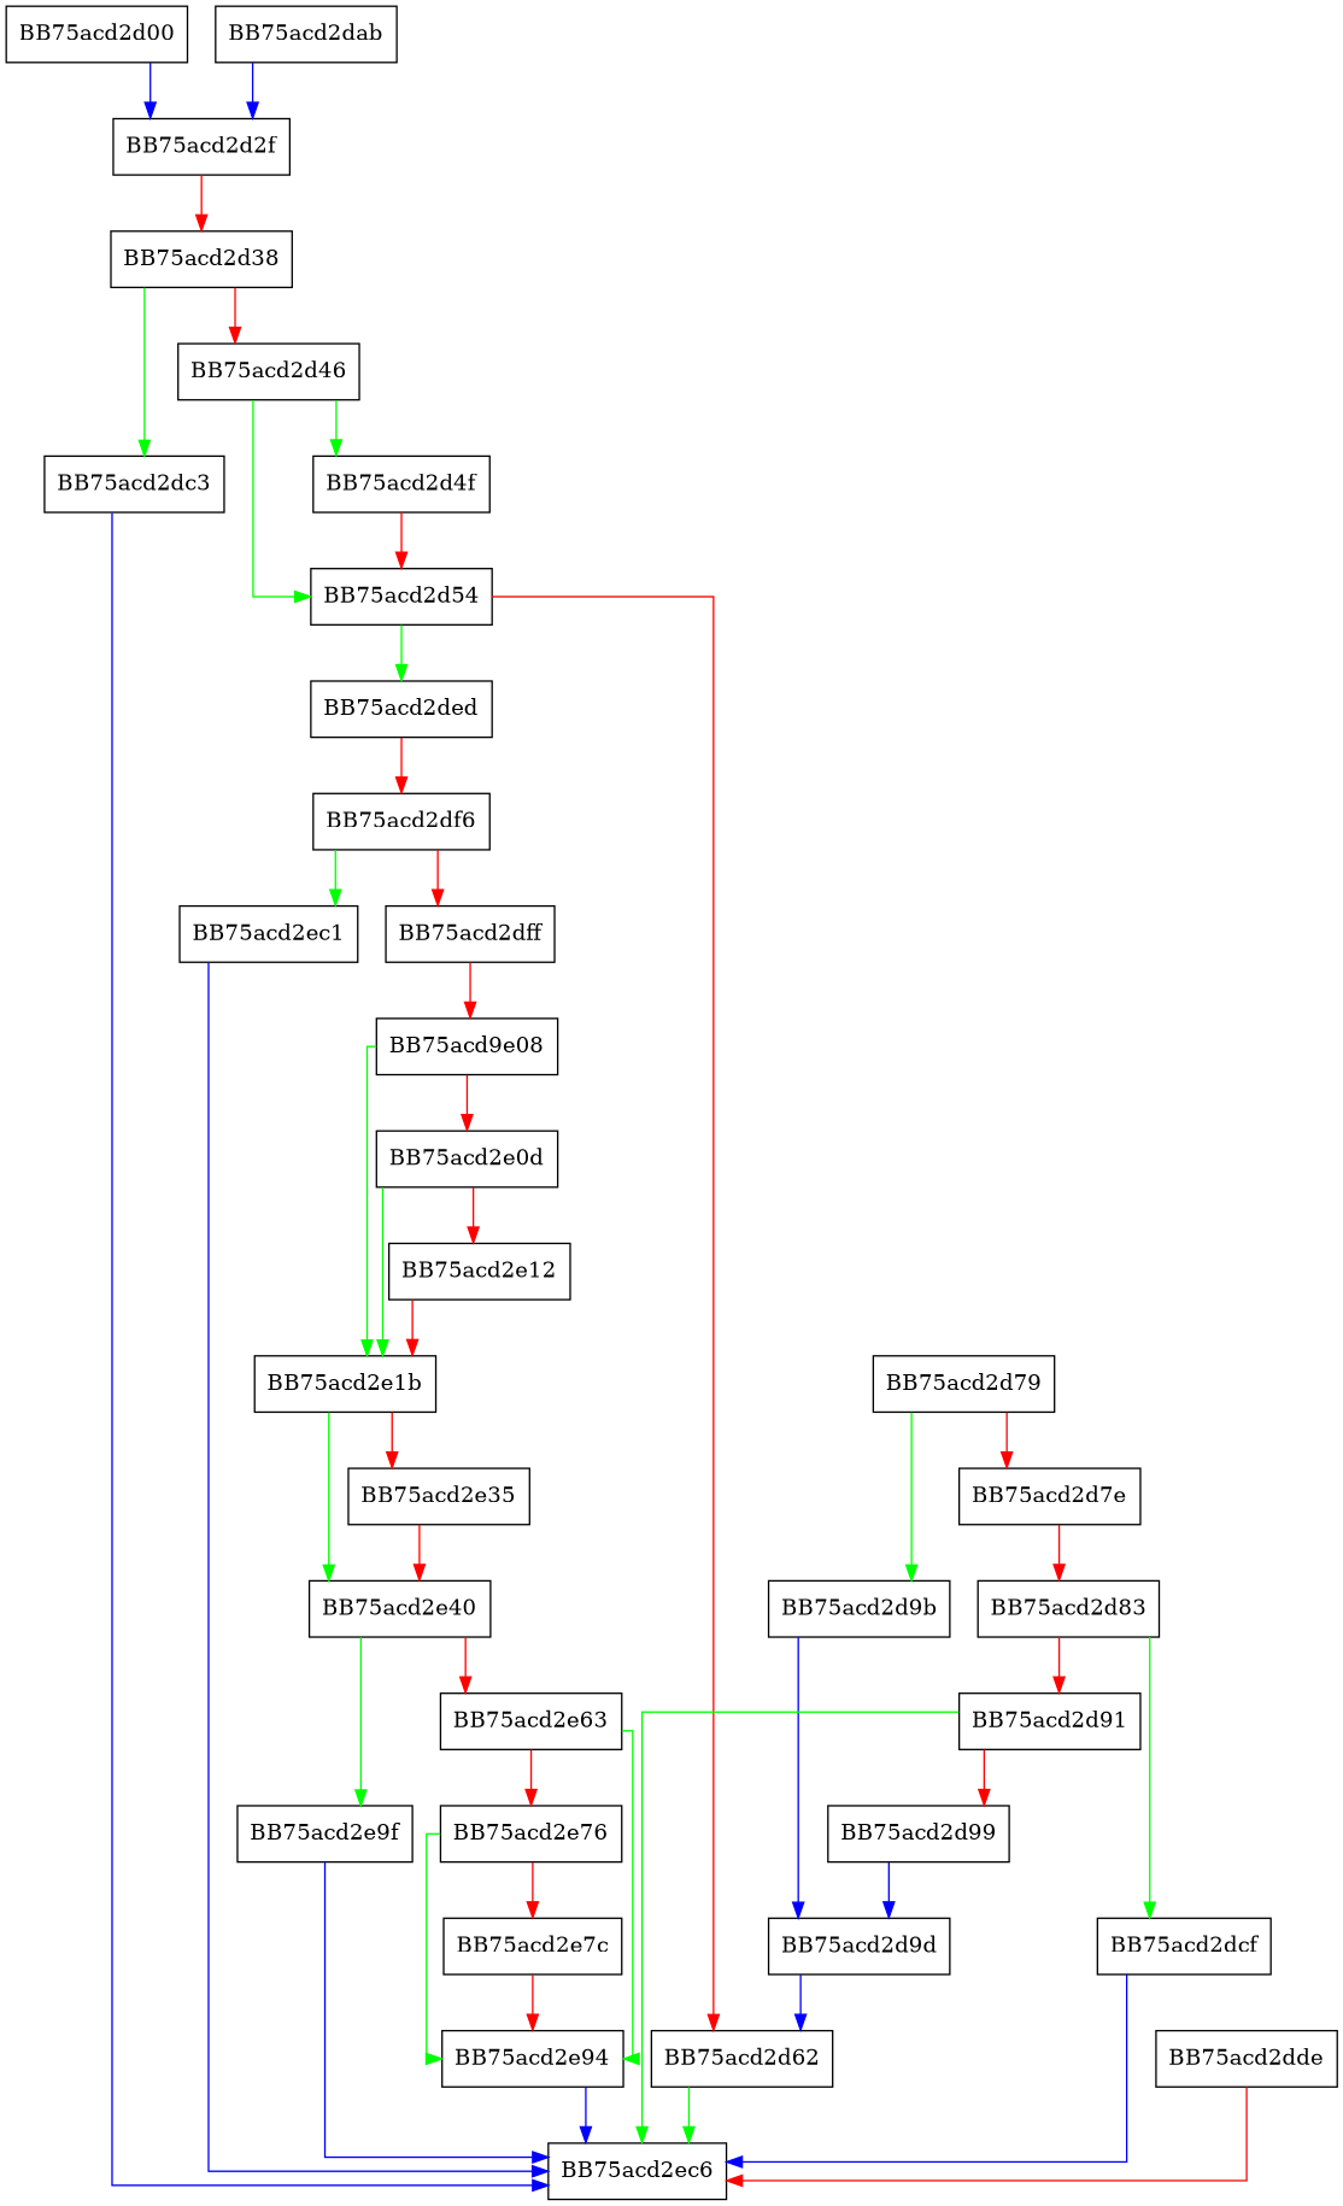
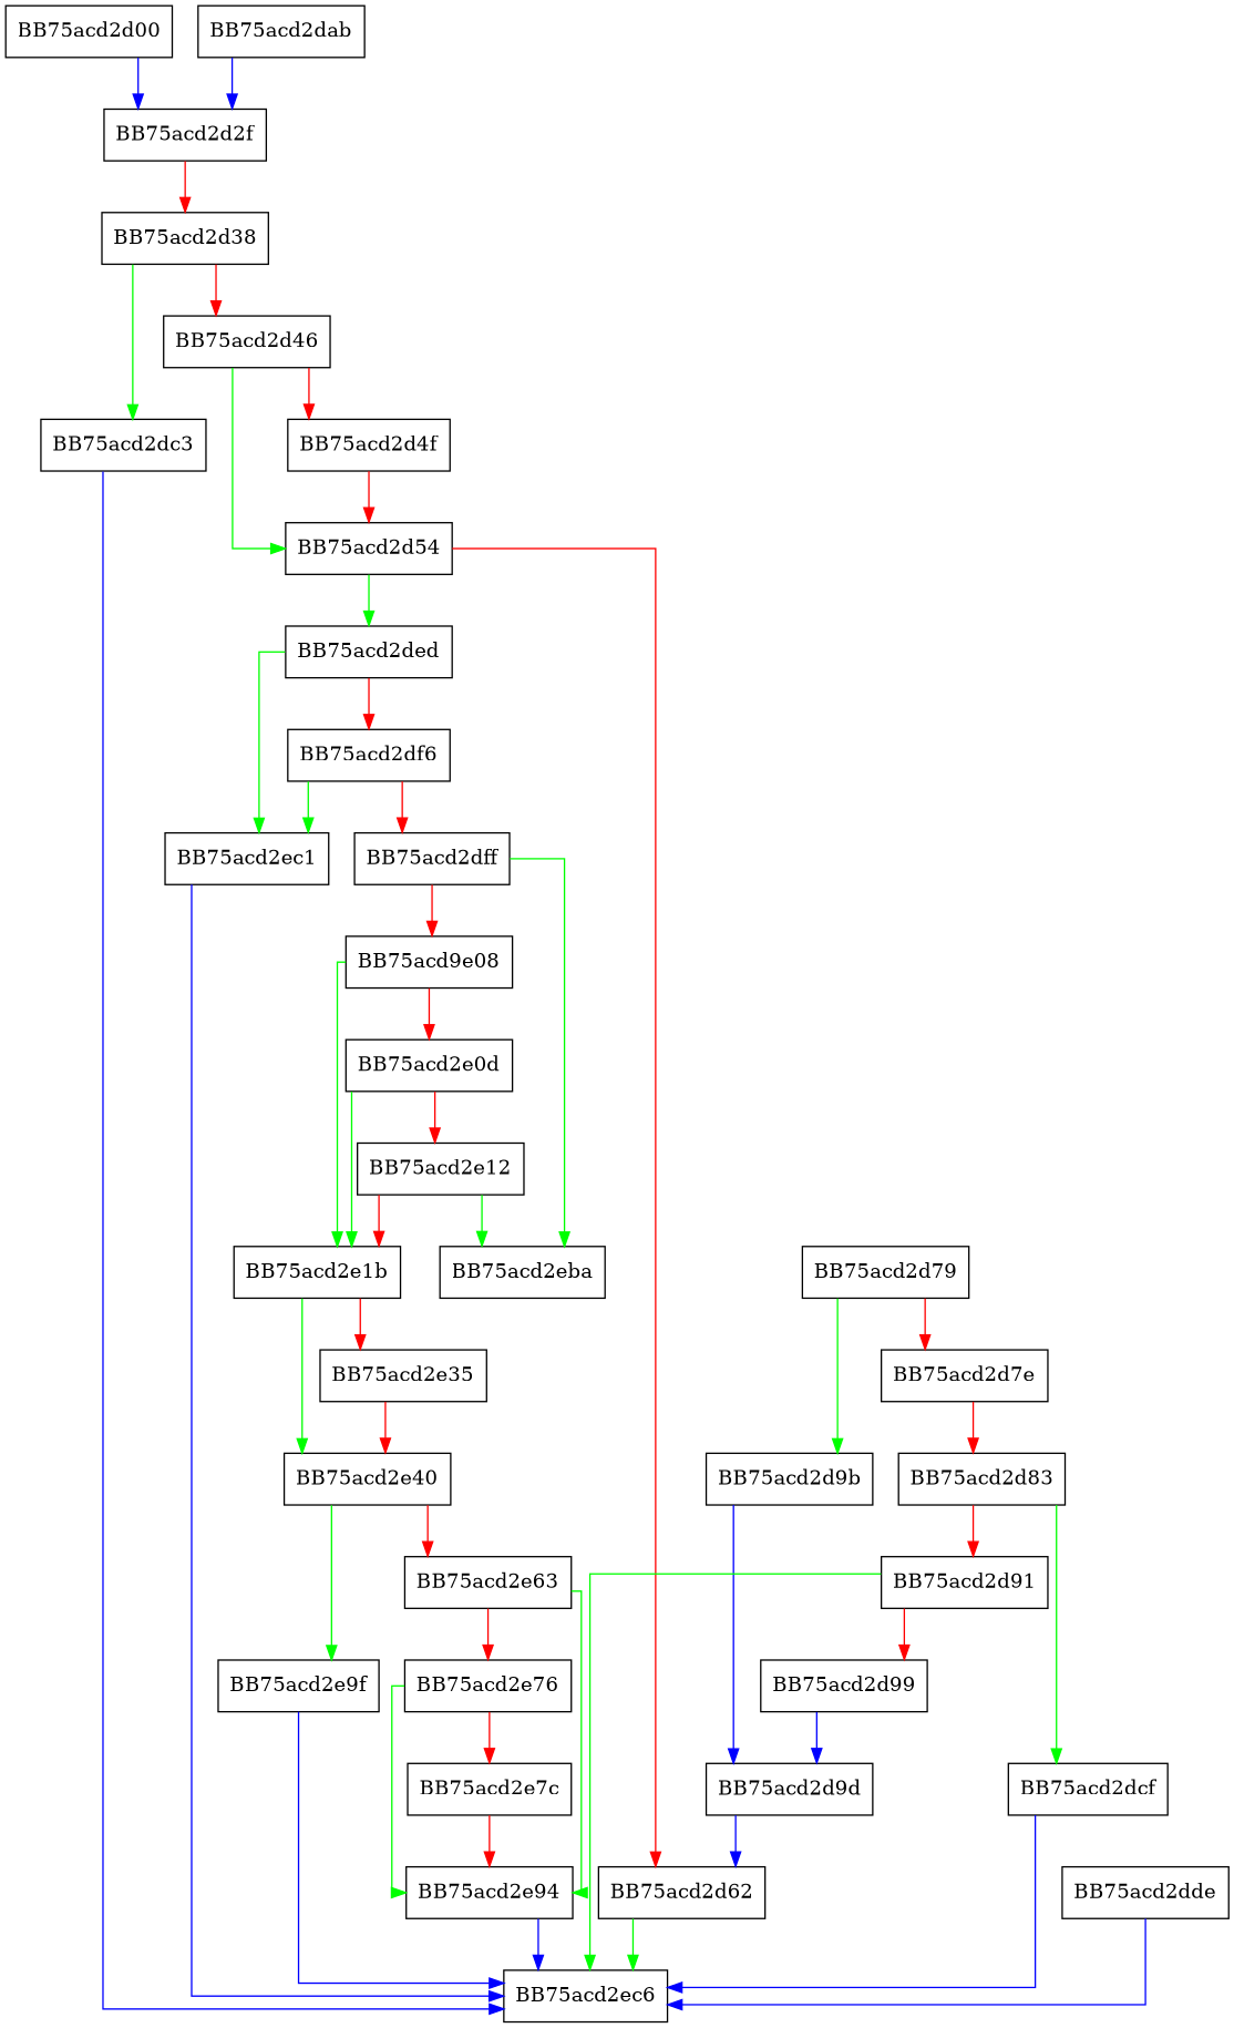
  digraph {
    splines=ortho
    node [shape=box]
    edge [color=red]
    BB75acd2d00
    BB75acd2d2f
    BB75acd2d38
    BB75acd2d54
    BB75acd2ded
    BB75acd2d62
    BB75acd2dc3
    BB75acd2d46
    BB75acd2ec1
    BB75acd2df6
    BB75acd2ec6
    BB75acd2d4f
    BB75acd2dff
    BB75acd2d9b
    BB75acd2d9d
    BB75acd2d79
    BB75acd2d7e
    BB75acd2d83
    BB75acd2dcf
    BB75acd2d91
    BB75acd2dde
    BB75acd2dab
    BB75acd2d99
+   BB75acd2eba
    n25 [label=BB75acd9e08]
    BB75acd2e1b
    BB75acd2e0d
    BB75acd2e40
    BB75acd2e35
    BB75acd2e12
    BB75acd2e9f
    BB75acd2e63
    BB75acd2e94
    BB75acd2e76
    BB75acd2e7c
    BB75acd2d00 -> BB75acd2d2f [color=blue]
    BB75acd2d2f -> BB75acd2d38
    BB75acd2d38 -> BB75acd2dc3 [color=green]
    BB75acd2d38 -> BB75acd2d46
    BB75acd2d54 -> BB75acd2ded [color=green]
    BB75acd2d54 -> BB75acd2d62
+   BB75acd2ded -> BB75acd2ec1 [color=green]
    BB75acd2ded -> BB75acd2df6
    BB75acd2d62 -> BB75acd2ec6 [color=green]
    BB75acd2dc3 -> BB75acd2ec6 [color=blue]
    BB75acd2d46 -> BB75acd2d54 [color=green]
-   BB75acd2d46 -> BB75acd2d4f [color=green]
+   BB75acd2d46 -> BB75acd2d4f
    BB75acd2ec1 -> BB75acd2ec6 [color=blue]
    BB75acd2df6 -> BB75acd2ec1 [color=green]
    BB75acd2df6 -> BB75acd2dff
    BB75acd2d4f -> BB75acd2d54
+   BB75acd2dff -> BB75acd2eba [color=green]
    BB75acd2dff -> n25
    BB75acd2d9b -> BB75acd2d9d [color=blue]
    BB75acd2d9d -> BB75acd2d62 [color=blue]
    BB75acd2d79 -> BB75acd2d9b [color=green]
    BB75acd2d79 -> BB75acd2d7e
    BB75acd2d7e -> BB75acd2d83
    BB75acd2d83 -> BB75acd2dcf [color=green]
    BB75acd2d83 -> BB75acd2d91
    BB75acd2dcf -> BB75acd2ec6 [color=blue]
    BB75acd2d91 -> BB75acd2ec6 [color=green]
    BB75acd2d91 -> BB75acd2d99
-   BB75acd2dde -> BB75acd2ec6
+   BB75acd2dde -> BB75acd2ec6 [color=blue]
    BB75acd2dab -> BB75acd2d2f [color=blue]
    BB75acd2d99 -> BB75acd2d9d [color=blue]
    n25 -> BB75acd2e1b [color=green]
    n25 -> BB75acd2e0d
    BB75acd2e1b -> BB75acd2e40 [color=green]
    BB75acd2e1b -> BB75acd2e35
    BB75acd2e0d -> BB75acd2e1b [color=green]
    BB75acd2e0d -> BB75acd2e12
    BB75acd2e40 -> BB75acd2e9f [color=green]
    BB75acd2e40 -> BB75acd2e63
    BB75acd2e35 -> BB75acd2e40
+   BB75acd2e12 -> BB75acd2eba [color=green]
    BB75acd2e12 -> BB75acd2e1b
    BB75acd2e9f -> BB75acd2ec6 [color=blue]
    BB75acd2e63 -> BB75acd2e94 [color=green]
    BB75acd2e63 -> BB75acd2e76
    BB75acd2e94 -> BB75acd2ec6 [color=blue]
    BB75acd2e76 -> BB75acd2e94 [color=green]
    BB75acd2e76 -> BB75acd2e7c
    BB75acd2e7c -> BB75acd2e94
  }
